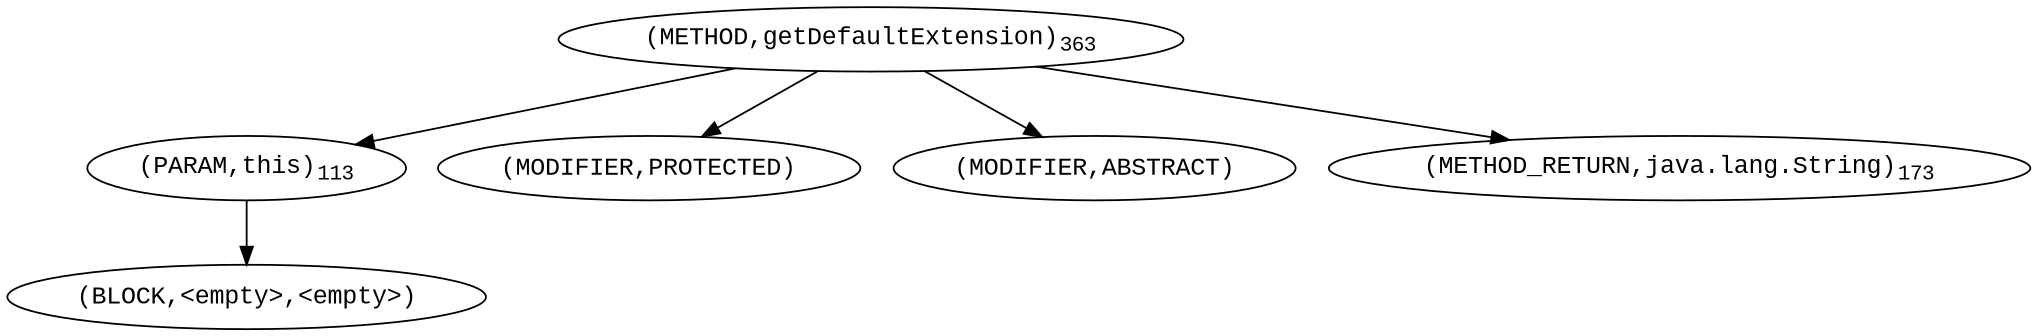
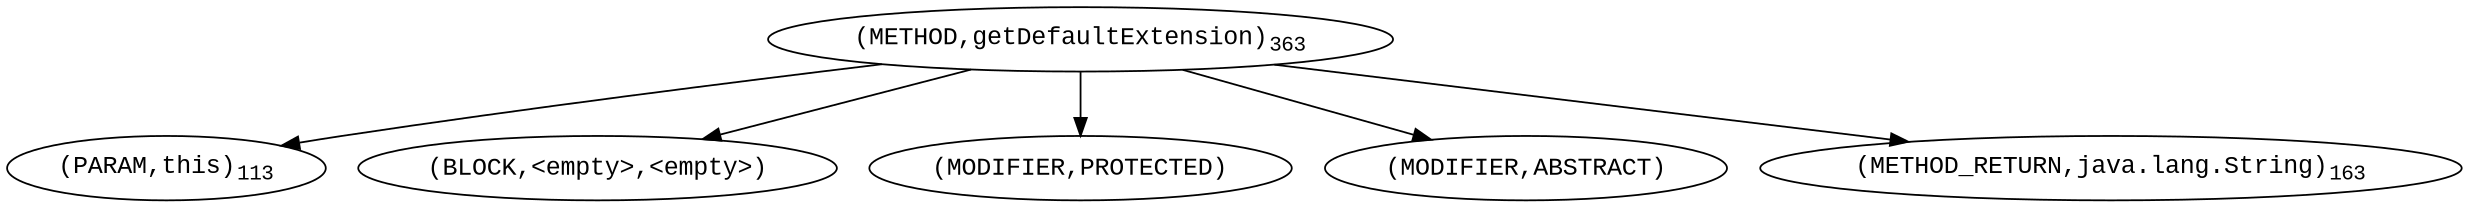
  digraph {
    fontname="Liberation Mono"
    node [fontname="Liberation Mono"]
    edge [fontname="Liberation Mono"]
    n1 [label=<(METHOD,getDefaultExtension)<SUB>363</SUB>>]
    n2 [label=<(PARAM,this)<SUB>113</SUB>>]
    n3 [label=<(BLOCK,&lt;empty&gt;,&lt;empty&gt;)>]
    n4 [label=<(MODIFIER,PROTECTED)>]
    n5 [label=<(MODIFIER,ABSTRACT)>]
-   n6 [label=<(METHOD_RETURN,java.lang.String)<SUB>173</SUB>>]
+   n6 [label=<(METHOD_RETURN,java.lang.String)<SUB>163</SUB>>]
    n1 -> n2
-   n2 -> n3
+   n1 -> n3
    n1 -> n4
    n1 -> n5
    n1 -> n6
  }
